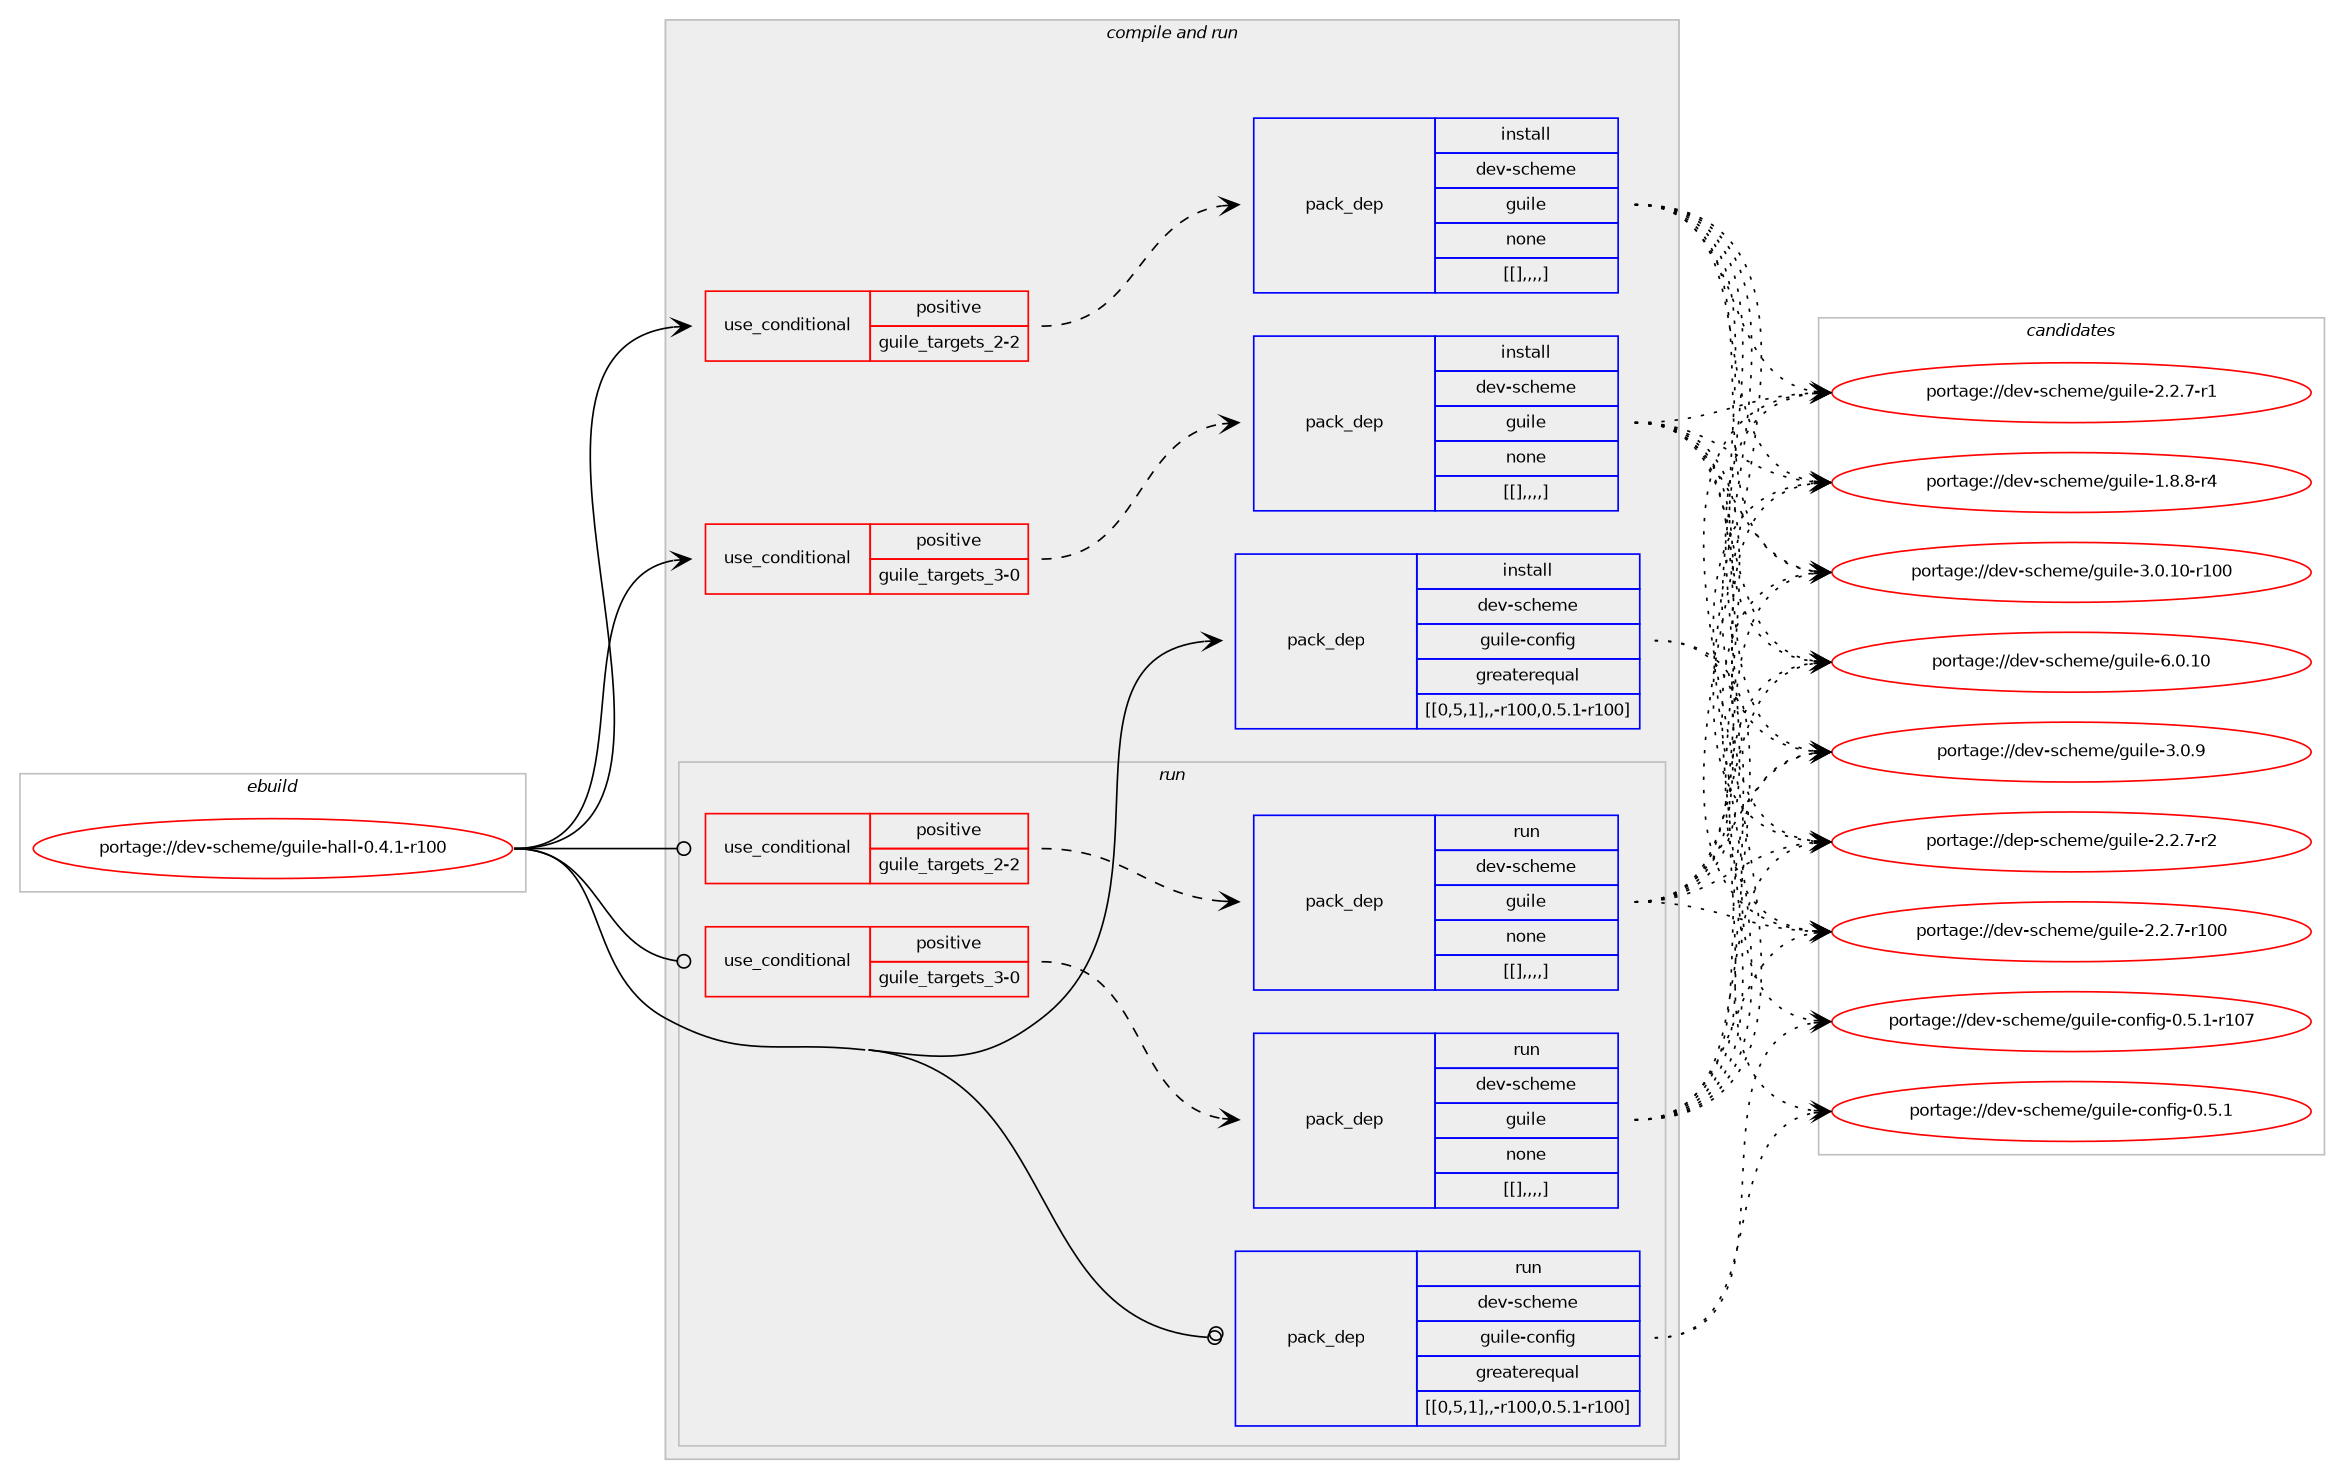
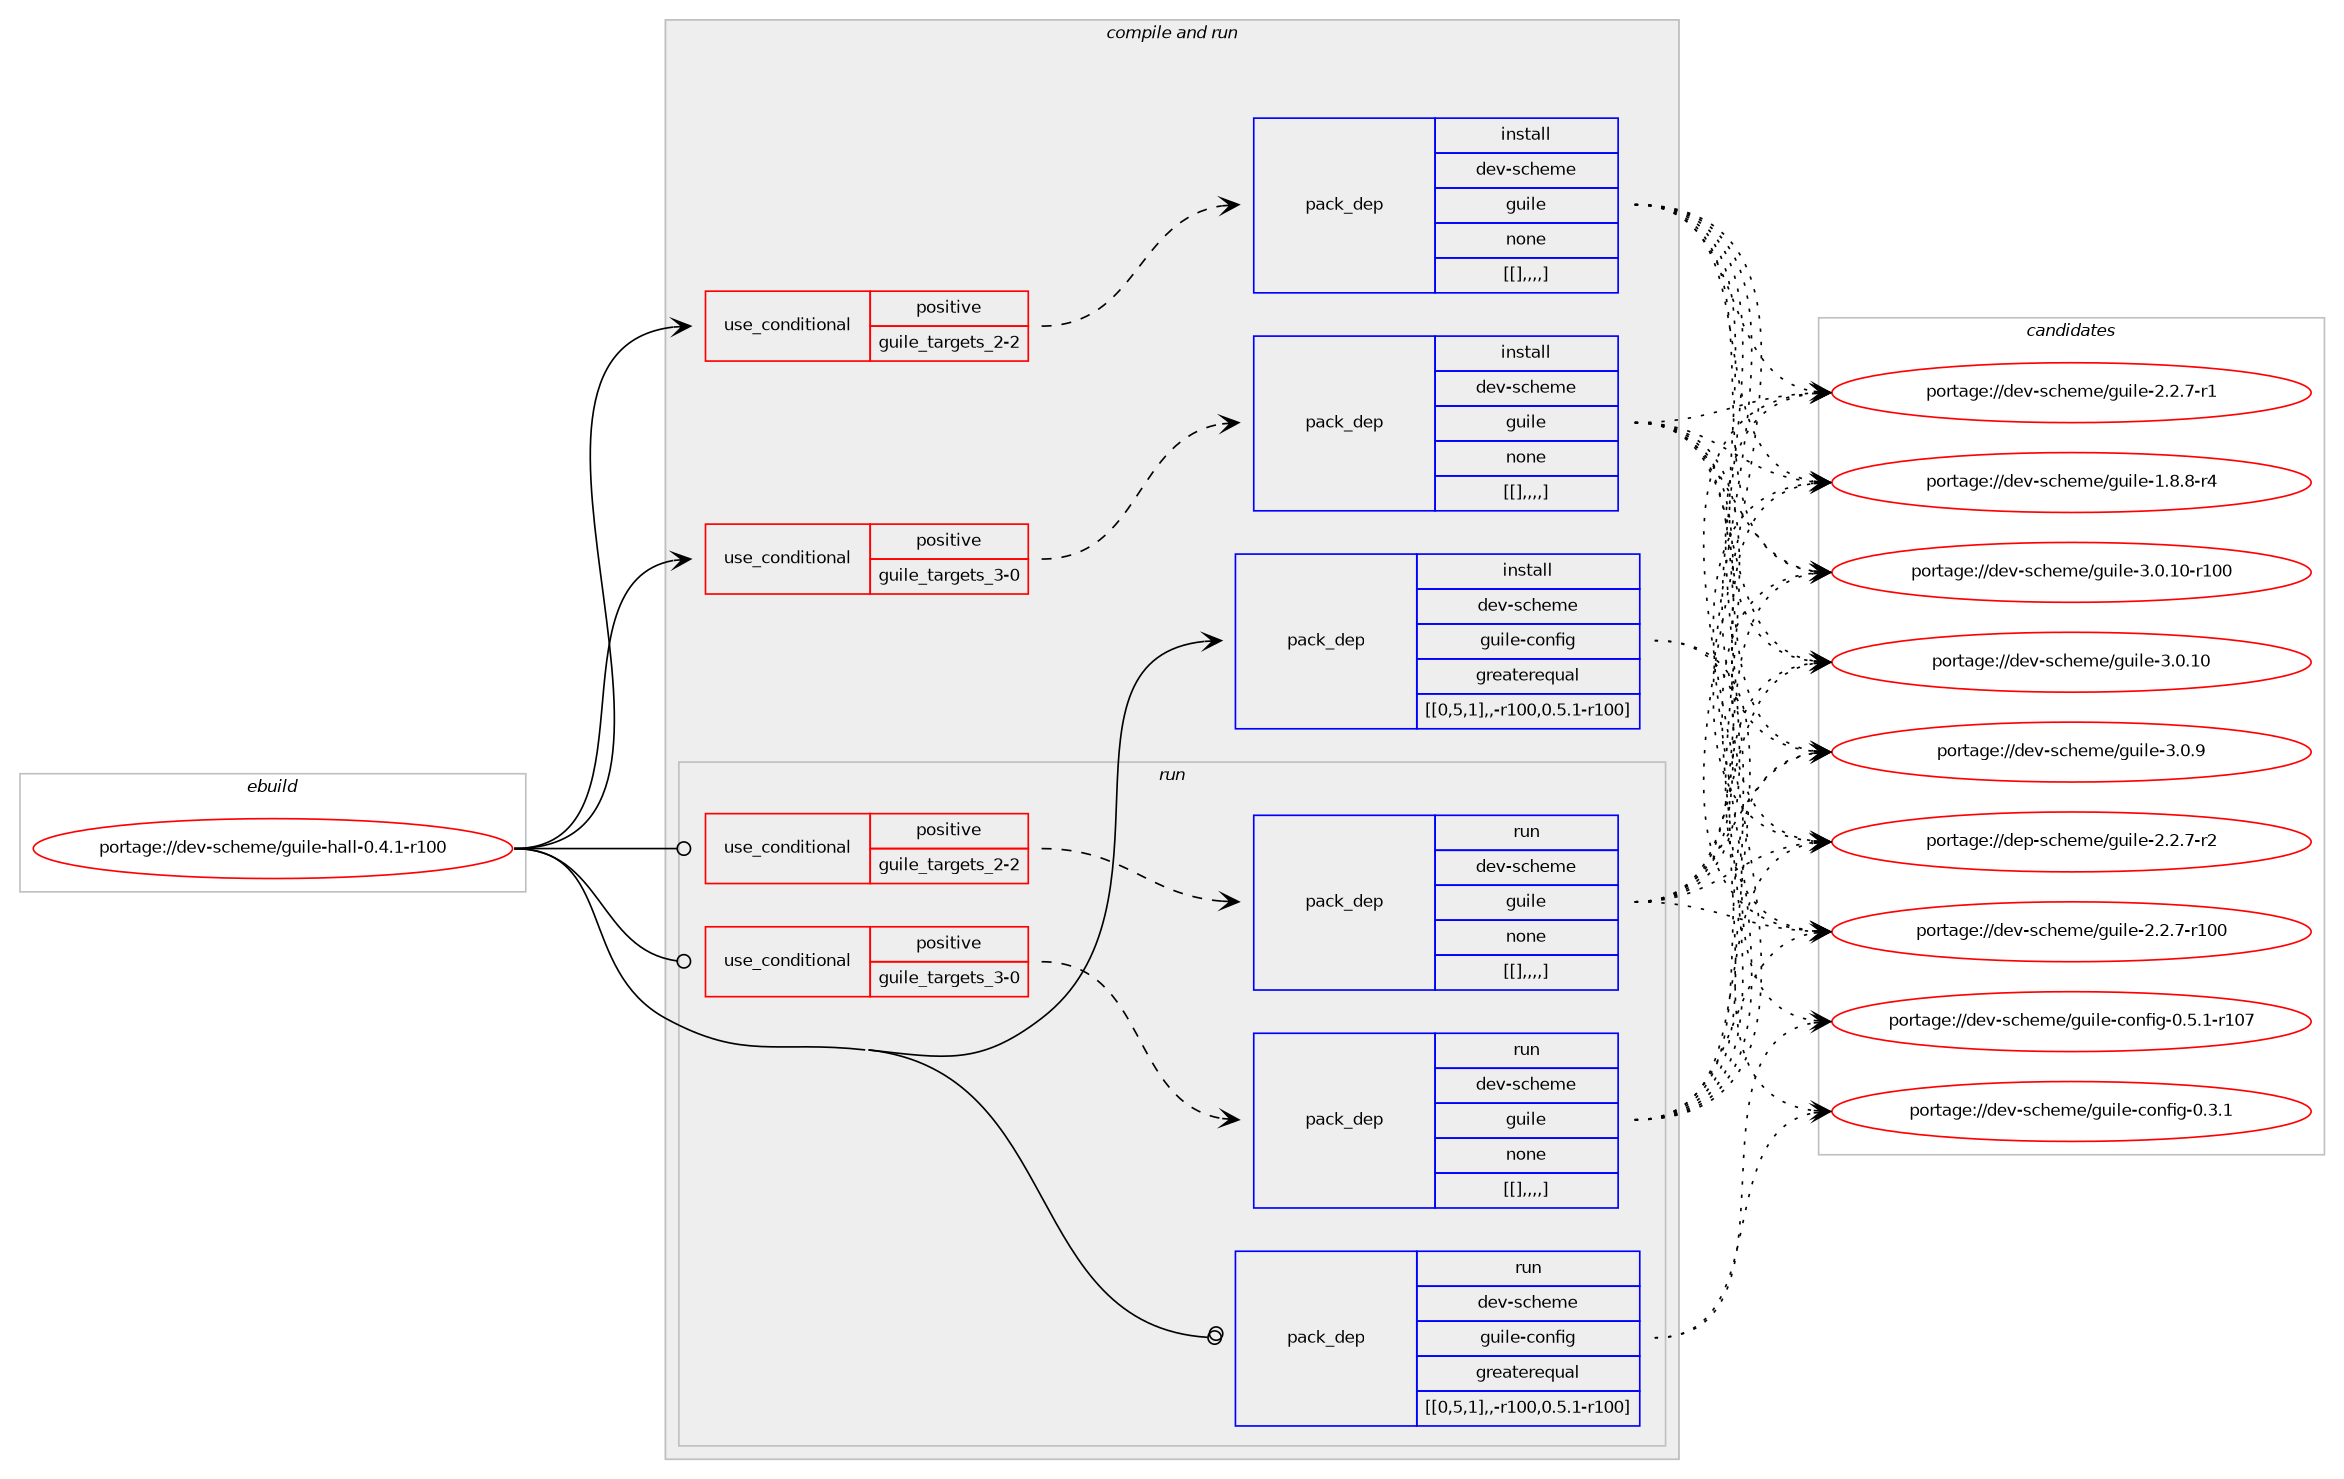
  digraph {
    compound=true
    concentrate=true
    fontname=Helvetica
    fontsize=10
    newrank=true
    rankdir=LR
    ranksep=1.5
    node [color=red fontname=Helvetica fontsize=10]
    edge [arrowhead=vee headport=w style=dotted tailport=e weight=100]
    n1 [label="portage://dev-scheme/guile-hall-0.4.1-r100" width=4]
    n2 [color=blue label=<<TABLE BORDER="0" CELLBORDER="1" CELLSPACING="0" CELLPADDING="4" WIDTH="220"><TR><TD ROWSPAN="6" CELLPADDING="30">pack_dep</TD></TR><TR><TD WIDTH="110">install</TD></TR><TR><TD>dev-scheme</TD></TR><TR><TD>guile</TD></TR><TR><TD>none</TD></TR><TR><TD>[[],,,,]</TD></TR></TABLE>> shape=none]
    n3 [label=<<TABLE BORDER="0" CELLBORDER="1" CELLSPACING="0" CELLPADDING="4"><TR><TD ROWSPAN="3" CELLPADDING="10">use_conditional</TD></TR><TR><TD>positive</TD></TR><TR><TD>guile_targets_2-2</TD></TR></TABLE>> shape=none]
    n4 [color=blue label=<<TABLE BORDER="0" CELLBORDER="1" CELLSPACING="0" CELLPADDING="4" WIDTH="220"><TR><TD ROWSPAN="6" CELLPADDING="30">pack_dep</TD></TR><TR><TD WIDTH="110">install</TD></TR><TR><TD>dev-scheme</TD></TR><TR><TD>guile</TD></TR><TR><TD>none</TD></TR><TR><TD>[[],,,,]</TD></TR></TABLE>> shape=none]
    n5 [label=<<TABLE BORDER="0" CELLBORDER="1" CELLSPACING="0" CELLPADDING="4"><TR><TD ROWSPAN="3" CELLPADDING="10">use_conditional</TD></TR><TR><TD>positive</TD></TR><TR><TD>guile_targets_3-0</TD></TR></TABLE>> shape=none]
    n6 [color=blue label=<<TABLE BORDER="0" CELLBORDER="1" CELLSPACING="0" CELLPADDING="4" WIDTH="220"><TR><TD ROWSPAN="6" CELLPADDING="30">pack_dep</TD></TR><TR><TD WIDTH="110">install</TD></TR><TR><TD>dev-scheme</TD></TR><TR><TD>guile-config</TD></TR><TR><TD>greaterequal</TD></TR><TR><TD>[[0,5,1],,-r100,0.5.1-r100]</TD></TR></TABLE>> shape=none]
    n7 [color=blue label=<<TABLE BORDER="0" CELLBORDER="1" CELLSPACING="0" CELLPADDING="4" WIDTH="220"><TR><TD ROWSPAN="6" CELLPADDING="30">pack_dep</TD></TR><TR><TD WIDTH="110">run</TD></TR><TR><TD>dev-scheme</TD></TR><TR><TD>guile</TD></TR><TR><TD>none</TD></TR><TR><TD>[[],,,,]</TD></TR></TABLE>> shape=none]
    n8 [label=<<TABLE BORDER="0" CELLBORDER="1" CELLSPACING="0" CELLPADDING="4"><TR><TD ROWSPAN="3" CELLPADDING="10">use_conditional</TD></TR><TR><TD>positive</TD></TR><TR><TD>guile_targets_2-2</TD></TR></TABLE>> shape=none]
    n9 [color=blue label=<<TABLE BORDER="0" CELLBORDER="1" CELLSPACING="0" CELLPADDING="4" WIDTH="220"><TR><TD ROWSPAN="6" CELLPADDING="30">pack_dep</TD></TR><TR><TD WIDTH="110">run</TD></TR><TR><TD>dev-scheme</TD></TR><TR><TD>guile</TD></TR><TR><TD>none</TD></TR><TR><TD>[[],,,,]</TD></TR></TABLE>> shape=none]
    n10 [label=<<TABLE BORDER="0" CELLBORDER="1" CELLSPACING="0" CELLPADDING="4"><TR><TD ROWSPAN="3" CELLPADDING="10">use_conditional</TD></TR><TR><TD>positive</TD></TR><TR><TD>guile_targets_3-0</TD></TR></TABLE>> shape=none]
    n11 [color=blue label=<<TABLE BORDER="0" CELLBORDER="1" CELLSPACING="0" CELLPADDING="4" WIDTH="220"><TR><TD ROWSPAN="6" CELLPADDING="30">pack_dep</TD></TR><TR><TD WIDTH="110">run</TD></TR><TR><TD>dev-scheme</TD></TR><TR><TD>guile-config</TD></TR><TR><TD>greaterequal</TD></TR><TR><TD>[[0,5,1],,-r100,0.5.1-r100]</TD></TR></TABLE>> shape=none]
    n12 [label="portage://dev-scheme/guile-3.0.10-r100" width=4]
-   n13 [label="portage://dev-scheme/guile-6.0.10" width=4]
+   n13 [label="portage://dev-scheme/guile-3.0.10" width=4]
    n14 [label="portage://dev-scheme/guile-3.0.9" width=4]
    n15 [label="portage://dep-scheme/guile-2.2.7-r2" width=4]
    n16 [label="portage://dev-scheme/guile-2.2.7-r100" width=4]
    n17 [label="portage://dev-scheme/guile-2.2.7-r1" width=4]
    n18 [label="portage://dev-scheme/guile-1.8.8-r4" width=4]
    n19 [label="portage://dev-scheme/guile-config-0.5.1-r107" width=4]
-   n20 [label="portage://dev-scheme/guile-config-0.5.1" width=4]
+   n20 [label="portage://dev-scheme/guile-config-0.3.1" width=4]
    subgraph cluster_1 {
      color=gray
      label=<<i>ebuild</i>>
      n1
    }
    subgraph cluster_2 {
      color=gray
      label=<<i>dependencies</i>>
      subgraph cluster_3 {
        color=gray
        fillcolor="#eeeeee"
        label=<<i>compile</i>>
        style=filled
        subgraph sub_4 {
          color=gray
          fillcolor="#eeeeee"
          label=<<i>compile</i>>
          style=filled
          n3
          subgraph sub_5 {
            color=gray
            fillcolor="#eeeeee"
            label=<<i>compile</i>>
            style=filled
            n2
          }
        }
        subgraph sub_6 {
          color=gray
          fillcolor="#eeeeee"
          label=<<i>compile</i>>
          style=filled
          n5
          subgraph sub_7 {
            color=gray
            fillcolor="#eeeeee"
            label=<<i>compile</i>>
            style=filled
            n4
          }
        }
        subgraph sub_8 {
          color=gray
          fillcolor="#eeeeee"
          label=<<i>compile</i>>
          style=filled
          n6
        }
      }
      subgraph cluster_9 {
        color=gray
        fillcolor="#eeeeee"
        label=<<i>compile and run</i>>
        style=filled
      }
      subgraph cluster_10 {
        color=gray
        fillcolor="#eeeeee"
        label=<<i>run</i>>
        style=filled
        subgraph sub_11 {
          color=gray
          fillcolor="#eeeeee"
          label=<<i>run</i>>
          style=filled
          n8
          subgraph sub_12 {
            color=gray
            fillcolor="#eeeeee"
            label=<<i>run</i>>
            style=filled
            n7
          }
        }
        subgraph sub_13 {
          color=gray
          fillcolor="#eeeeee"
          label=<<i>run</i>>
          style=filled
          n10
          subgraph sub_14 {
            color=gray
            fillcolor="#eeeeee"
            label=<<i>run</i>>
            style=filled
            n9
          }
        }
        subgraph sub_15 {
          color=gray
          fillcolor="#eeeeee"
          label=<<i>run</i>>
          style=filled
          n11
        }
      }
    }
    subgraph cluster_16 {
      color=gray
      label=<<i>candidates</i>>
      rank=same
      subgraph sub_17 {
        color=black
        label=<<i>candidates</i>>
        nodesep=1
        rank=same
        n12
        n13
        n14
        n15
        n16
        n17
        n18
      }
      subgraph sub_18 {
        color=black
        label=<<i>candidates</i>>
        nodesep=1
        rank=same
        n12
        n13
        n14
        n15
        n16
        n17
        n18
      }
      subgraph sub_19 {
        color=black
        label=<<i>candidates</i>>
        nodesep=1
        rank=same
        n19
        n20
      }
      subgraph sub_20 {
        color=black
        label=<<i>candidates</i>>
        nodesep=1
        rank=same
        n12
        n13
        n14
        n15
        n16
        n17
        n18
      }
      subgraph sub_21 {
        color=black
        label=<<i>candidates</i>>
        nodesep=1
        rank=same
        n12
        n13
        n14
        n15
        n16
        n17
        n18
      }
      subgraph sub_22 {
        color=black
        label=<<i>candidates</i>>
        nodesep=1
        rank=same
        n19
        n20
      }
    }
    n1 -> n3 [style=solid weight=20]
    n1 -> n5 [style=solid weight=20]
    n1 -> n6 [style=solid weight=20]
    n1 -> n8 [arrowhead=odot style=solid weight=20]
    n1 -> n10 [arrowhead=odot style=solid weight=20]
    n1 -> n11 [arrowhead=odot style=solid weight=20]
    n2 -> n12
    n2 -> n13
    n2 -> n14
    n2 -> n15
    n2 -> n16
    n2 -> n17
    n2 -> n18
    n3 -> n2 [style=dashed weight=20]
    n4 -> n12
    n4 -> n13
    n4 -> n14
    n4 -> n15
    n4 -> n16
    n4 -> n17
    n4 -> n18
    n5 -> n4 [style=dashed weight=20]
    n6 -> n19
    n6 -> n20
    n7 -> n12
    n7 -> n13
    n7 -> n14
    n7 -> n15
    n7 -> n16
    n7 -> n17
    n7 -> n18
    n8 -> n7 [style=dashed weight=20]
    n9 -> n12
    n9 -> n13
    n9 -> n14
    n9 -> n15
    n9 -> n16
    n9 -> n17
    n9 -> n18
    n10 -> n9 [style=dashed weight=20]
    n11 -> n19
    n11 -> n20
  }
